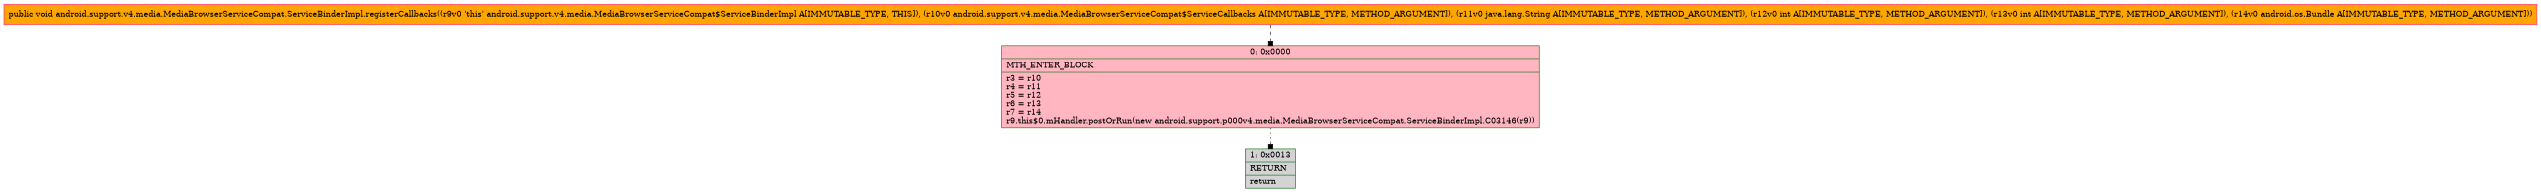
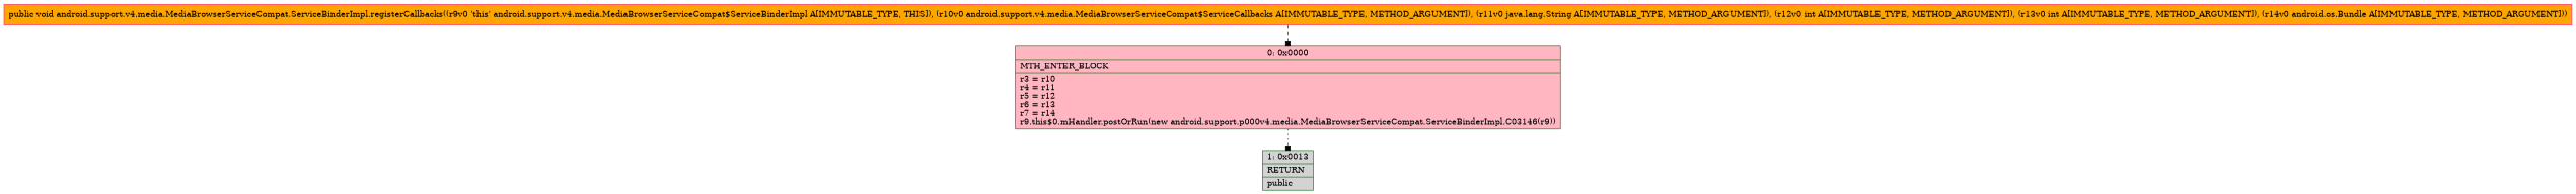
  digraph {
    node [shape=record style=filled color=darkgreen]
    edge [arrowhead=box]
    n1 [label="{0\:\ 0x0000|MTH_ENTER_BLOCK\l|r3 = r10\lr4 = r11\lr5 = r12\lr6 = r13\lr7 = r14\lr9.this$0.mHandler.postOrRun(new android.support.p000v4.media.MediaBrowserServiceCompat.ServiceBinderImpl.C03146(r9))\l}" fillcolor=lightpink]
-   n2 [label="{1\:\ 0x0013|RETURN\l|return\l}" fillcolor=lightgrey]
+   n2 [label="{1\:\ 0x0013|RETURN\l|public\l}" fillcolor=lightgrey]
    n3 [label="{public void android.support.v4.media.MediaBrowserServiceCompat.ServiceBinderImpl.registerCallbacks((r9v0 'this' android.support.v4.media.MediaBrowserServiceCompat$ServiceBinderImpl A[IMMUTABLE_TYPE, THIS]), (r10v0 android.support.v4.media.MediaBrowserServiceCompat$ServiceCallbacks A[IMMUTABLE_TYPE, METHOD_ARGUMENT]), (r11v0 java.lang.String A[IMMUTABLE_TYPE, METHOD_ARGUMENT]), (r12v0 int A[IMMUTABLE_TYPE, METHOD_ARGUMENT]), (r13v0 int A[IMMUTABLE_TYPE, METHOD_ARGUMENT]), (r14v0 android.os.Bundle A[IMMUTABLE_TYPE, METHOD_ARGUMENT])) }" fillcolor=orange color=deeppink]
    n1 -> n2 [style=dotted]
    n3 -> n1 [style=dashed]
  }
